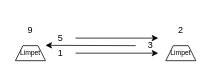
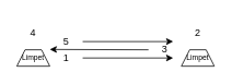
  <mxCell id="0" />
  <mxCell id="1" parent="0" />
  <mxCell id="2" value="" style="shape=image;html=1;verticalAlign=top;verticalLabelPosition=bottom;labelBackgroundColor=#ffffff;imageAspect=0;aspect=fixed;image=https://cdn4.iconfinder.com/data/icons/ionicons/512/icon-ios7-refresh-empty-128.png;flipH=1;rotation=-50;" vertex="1" parent="1"><mxGeometry x="20" y="20" width="40" height="40" as="geometry" /></mxCell>
  <mxCell id="3" value="Limpet" style="shape=trapezoid;perimeter=trapezoidPerimeter;whiteSpace=wrap;html=1;fixedSize=1;size=10;fontSize=9;" parent="1" vertex="1"><mxGeometry x="220" y="60" width="40" height="20" as="geometry" /></mxCell>
  <mxCell id="4" value="Limpet" style="shape=trapezoid;perimeter=trapezoidPerimeter;whiteSpace=wrap;html=1;fixedSize=1;size=10;fontSize=9;" parent="1" vertex="1"><mxGeometry x="20" y="60" width="40" height="20" as="geometry" /></mxCell>
  <mxCell id="5" value="" style="endArrow=classic;html=1;exitX=1;exitY=0.5;exitDx=0;exitDy=0;" parent="1" edge="1" source="7"><mxGeometry width="50" height="50" relative="1" as="geometry"><mxPoint x="130" y="70" as="sourcePoint" /><mxPoint x="210" y="70" as="targetPoint" /></mxGeometry></mxCell>
  <mxCell id="6" value="" style="endArrow=classic;html=1;exitX=0;exitY=0.5;exitDx=0;exitDy=0;" edge="1" parent="1" source="8"><mxGeometry width="50" height="50" relative="1" as="geometry"><mxPoint x="210" y="60" as="sourcePoint" /><mxPoint x="60" y="59.6" as="targetPoint" /></mxGeometry></mxCell>
  <mxCell id="7" value="1" style="text;html=1;strokeColor=none;fillColor=none;align=center;verticalAlign=middle;whiteSpace=wrap;rounded=0;" vertex="1" parent="1"><mxGeometry x="60" y="60" width="40" height="20" as="geometry" /></mxCell>
  <mxCell id="8" value="3" style="text;html=1;strokeColor=none;fillColor=none;align=center;verticalAlign=middle;whiteSpace=wrap;rounded=0;" vertex="1" parent="1"><mxGeometry x="180" y="50" width="40" height="20" as="geometry" /></mxCell>
  <mxCell id="9" value="" style="shape=image;html=1;verticalAlign=top;verticalLabelPosition=bottom;labelBackgroundColor=#ffffff;imageAspect=0;aspect=fixed;image=https://cdn4.iconfinder.com/data/icons/ionicons/512/icon-ios7-refresh-empty-128.png;flipH=1;rotation=-50;" vertex="1" parent="1"><mxGeometry x="220" y="20" width="40" height="40" as="geometry" /></mxCell>
  <mxCell id="10" value="2" style="text;html=1;strokeColor=none;fillColor=none;align=center;verticalAlign=middle;whiteSpace=wrap;rounded=0;" vertex="1" parent="1"><mxGeometry x="220" y="30" width="40" height="20" as="geometry" /></mxCell>
- <mxCell id="11" value="9" style="text;html=1;strokeColor=none;fillColor=none;align=center;verticalAlign=middle;whiteSpace=wrap;rounded=0;" vertex="1" parent="1"><mxGeometry x="20" y="30" width="40" height="20" as="geometry" /></mxCell>
+ <mxCell id="11" value="4" style="text;html=1;strokeColor=none;fillColor=none;align=center;verticalAlign=middle;whiteSpace=wrap;rounded=0;" vertex="1" parent="1"><mxGeometry x="20" y="30" width="40" height="20" as="geometry" /></mxCell>
  <mxCell id="12" value="" style="endArrow=classic;html=1;exitX=1;exitY=0.5;exitDx=0;exitDy=0;" edge="1" parent="1" source="13"><mxGeometry width="50" height="50" relative="1" as="geometry"><mxPoint x="130" y="50" as="sourcePoint" /><mxPoint x="210" y="50" as="targetPoint" /></mxGeometry></mxCell>
  <mxCell id="13" value="5" style="text;html=1;strokeColor=none;fillColor=none;align=center;verticalAlign=middle;whiteSpace=wrap;rounded=0;" vertex="1" parent="1"><mxGeometry x="60" y="40" width="40" height="20" as="geometry" /></mxCell>
